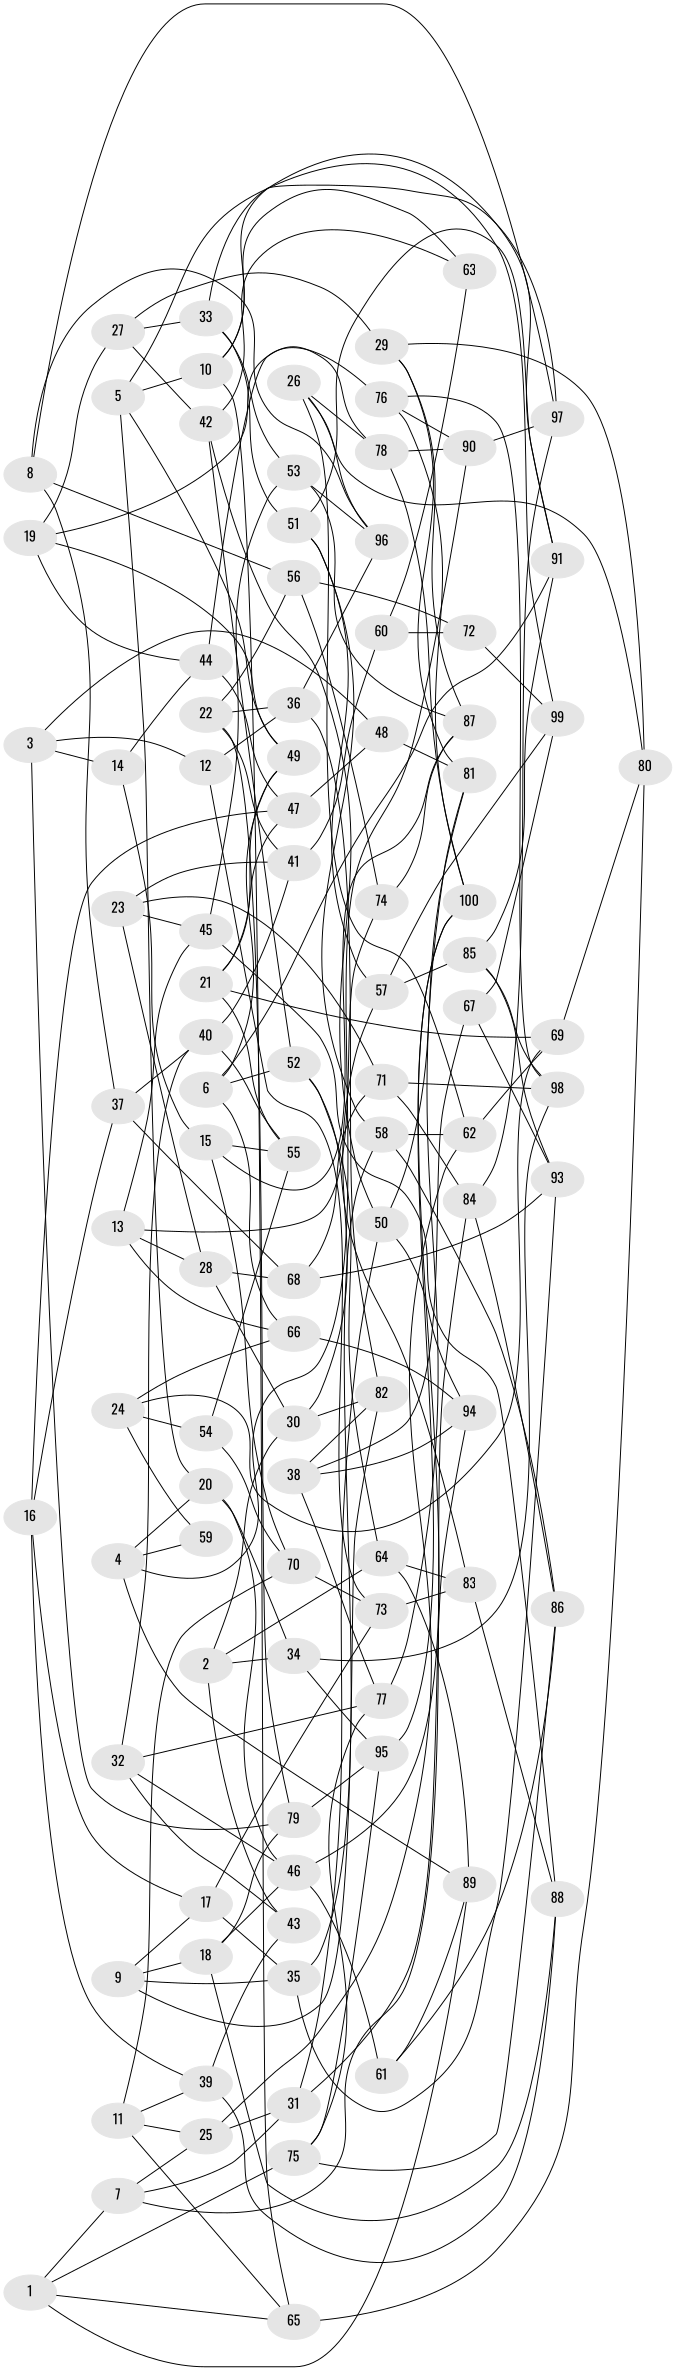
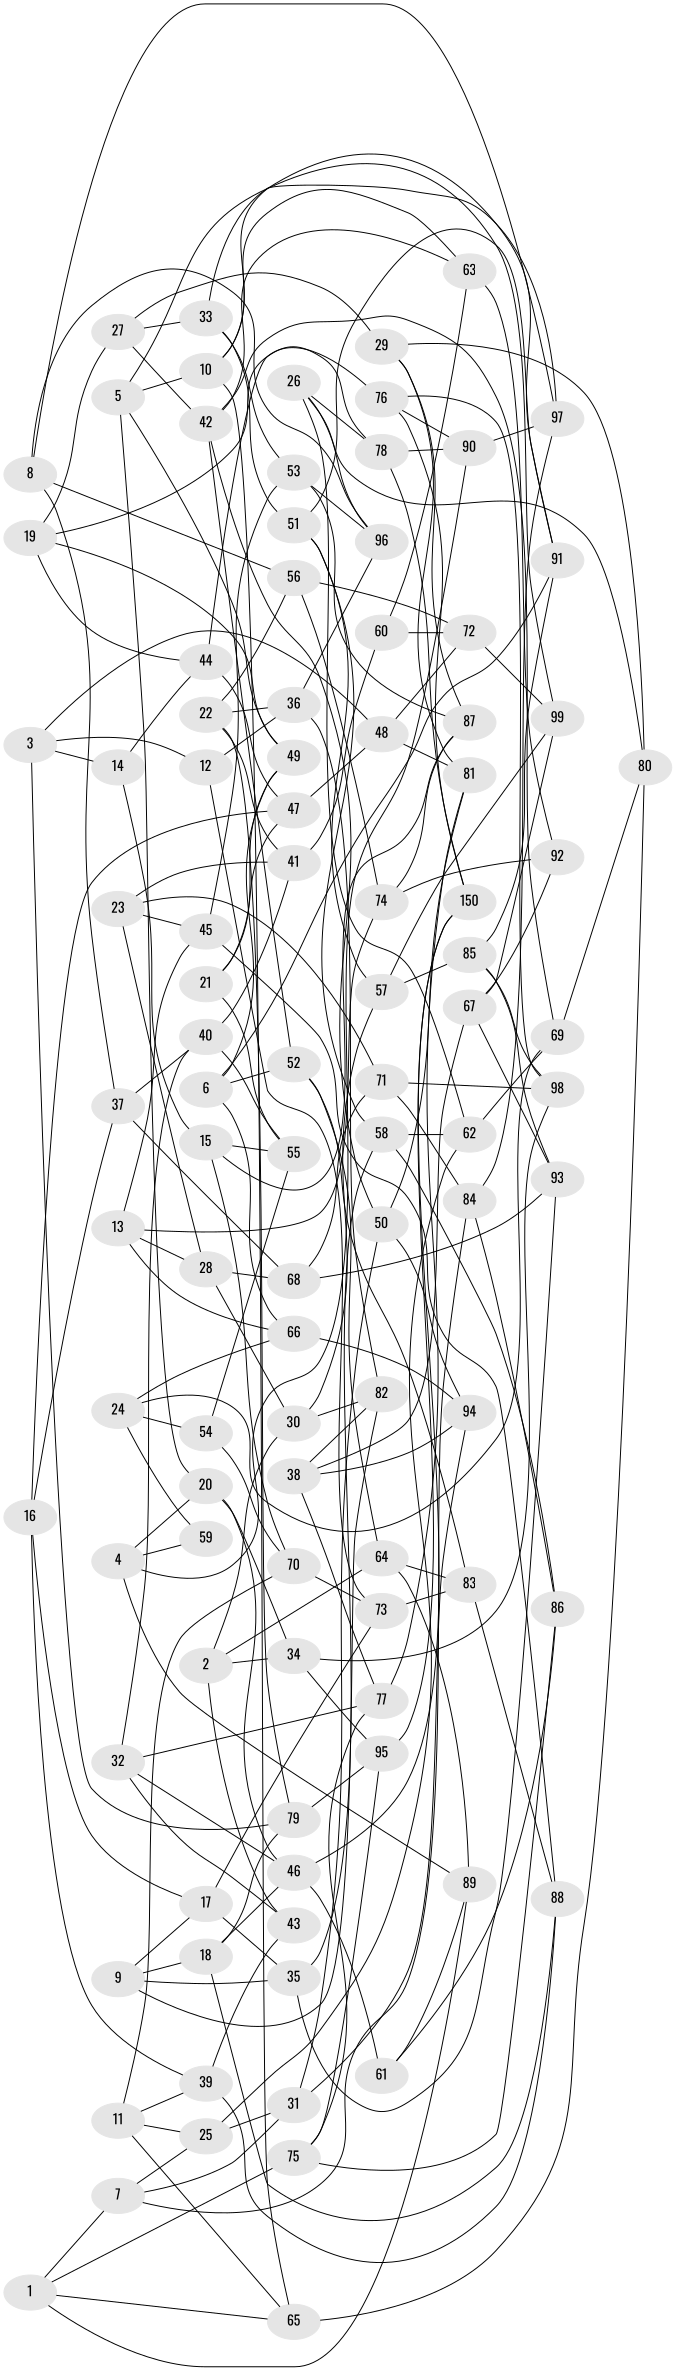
  graph {
    fontname=Oswald
    rankdir=LR
    node [color=gray90 fontname=Oswald style=filled]
    edge [fontname=Oswald]
    1
    7
    65
    75
    89
    25
    31
    84
    80
    77
    95
    86
    2
    30
    34
    43
    64
    82
    57
    98
    83
    3
    12
    14
    48
    79
    36
    73
    15
    44
    81
    72
    4
    20
    59
    90
    46
    97
    5
    10
    49
    99
    63
    6
    52
    66
    91
    94
    62
    50
    8
    37
    56
    96
    68
    40
    74
    9
    17
    18
    35
    88
    58
    93
+   92
    11
    39
    70
    60
    13
    28
    45
    53
    87
    55
    47
    76
    16
    61
-   100
+   100 [label=150]
    19
    27
    78
    29
    33
    42
    21
    69
    22
    41
    23
    71
    24
    54
    26
    51
    85
    32
    38
    67
    1 -- 7
    1 -- 65
    1 -- 75
    1 -- 89
    7 -- 25
    7 -- 31
    7 -- 84
    65 -- 80
    75 -- 77
    75 -- 95
    75 -- 86
    25 -- 31
    25 -- 62
    31 -- 94
    31 -- 50
    84 -- 86
    84 -- 97
    77 -- 81
    95 -- 100
    2 -- 30
    2 -- 34
    2 -- 43
    2 -- 64
    30 -- 82
    30 -- 57
    34 -- 95
    34 -- 98
    64 -- 89
    64 -- 83
    57 -- 99
    57 -- 85
    83 -- 88
    3 -- 12
    3 -- 14
    3 -- 48
    3 -- 79
    12 -- 36
    12 -- 73
    14 -- 15
    14 -- 44
    48 -- 81
+   48 -- 72
    79 -- 95
    36 -- 82
    36 -- 96
    73 -- 83
    15 -- 70
    15 -- 87
    15 -- 55
    44 -- 47
    44 -- 76
    72 -- 99
    4 -- 89
    4 -- 20
    4 -- 59
    4 -- 90
    20 -- 34
    20 -- 46
    90 -- 97
    46 -- 61
    46 -- 100
    5 -- 20
    5 -- 10
    5 -- 49
    5 -- 99
    10 -- 65
    10 -- 97
    10 -- 63
+   63 -- 92
    6 -- 49
    6 -- 52
    6 -- 66
    6 -- 91
    52 -- 64
    52 -- 83
    66 -- 94
    62 -- 69
    50 -- 81
    50 -- 94
    8 -- 97
    8 -- 37
    8 -- 56
    8 -- 96
    37 -- 68
    37 -- 40
    56 -- 72
    56 -- 74
    68 -- 93
    68 -- 71
    40 -- 55
    40 -- 41
+   74 -- 92
    74 -- 87
    9 -- 82
    9 -- 17
    9 -- 18
    9 -- 35
    17 -- 73
    17 -- 35
    18 -- 79
    18 -- 46
    18 -- 88
    35 -- 58
    35 -- 93
    58 -- 86
    58 -- 62
    11 -- 65
    11 -- 25
    11 -- 39
    11 -- 70
    39 -- 43
    39 -- 88
    70 -- 73
    60 -- 72
    60 -- 63
    13 -- 66
    13 -- 74
    13 -- 28
    13 -- 45
    28 -- 30
    28 -- 68
    45 -- 88
    45 -- 53
    53 -- 96
    53 -- 87
    47 -- 48
    76 -- 98
    76 -- 90
    76 -- 100
    16 -- 37
    16 -- 17
    16 -- 39
    16 -- 47
    61 -- 89
    61 -- 86
    19 -- 44
    19 -- 49
    19 -- 27
    19 -- 78
    27 -- 29
    27 -- 33
    27 -- 42
    78 -- 90
    78 -- 100
    29 -- 80
    29 -- 81
    29 -- 87
    33 -- 91
    33 -- 53
    33 -- 51
    42 -- 63
    42 -- 52
    42 -- 50
    21 -- 49
    21 -- 55
    21 -- 47
-   21 -- 69
+   42 -- 69
    69 -- 80
    22 -- 79
    22 -- 36
    22 -- 56
    22 -- 41
    41 -- 60
    23 -- 28
    23 -- 45
    23 -- 41
    23 -- 71
    71 -- 84
    71 -- 98
    24 -- 59
    24 -- 66
    24 -- 69
    24 -- 54
    54 -- 70
    54 -- 55
    26 -- 80
    26 -- 62
    26 -- 96
    26 -- 78
    51 -- 57
    51 -- 91
    51 -- 58
    85 -- 98
    85 -- 91
    85 -- 93
    32 -- 77
    32 -- 43
    32 -- 46
    32 -- 40
    38 -- 77
    38 -- 82
    38 -- 94
    38 -- 67
    67 -- 99
    67 -- 93
+   67 -- 92
  }
